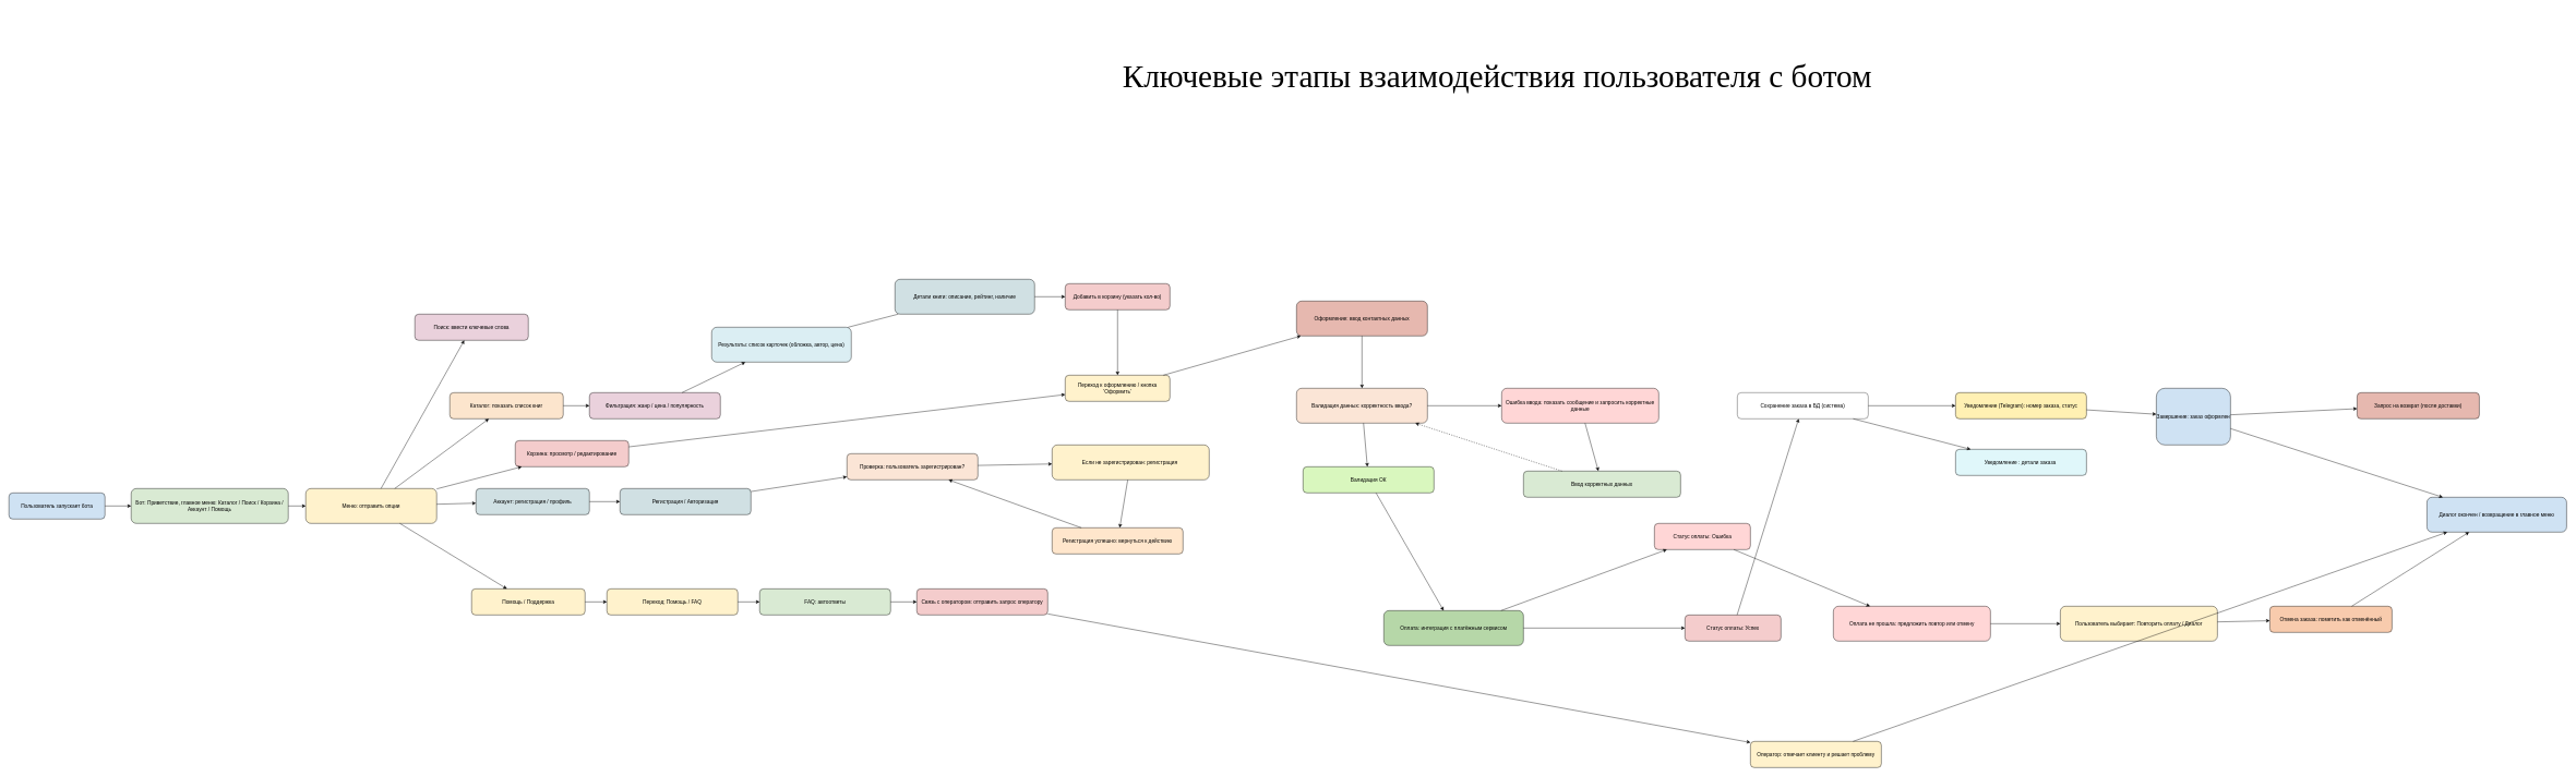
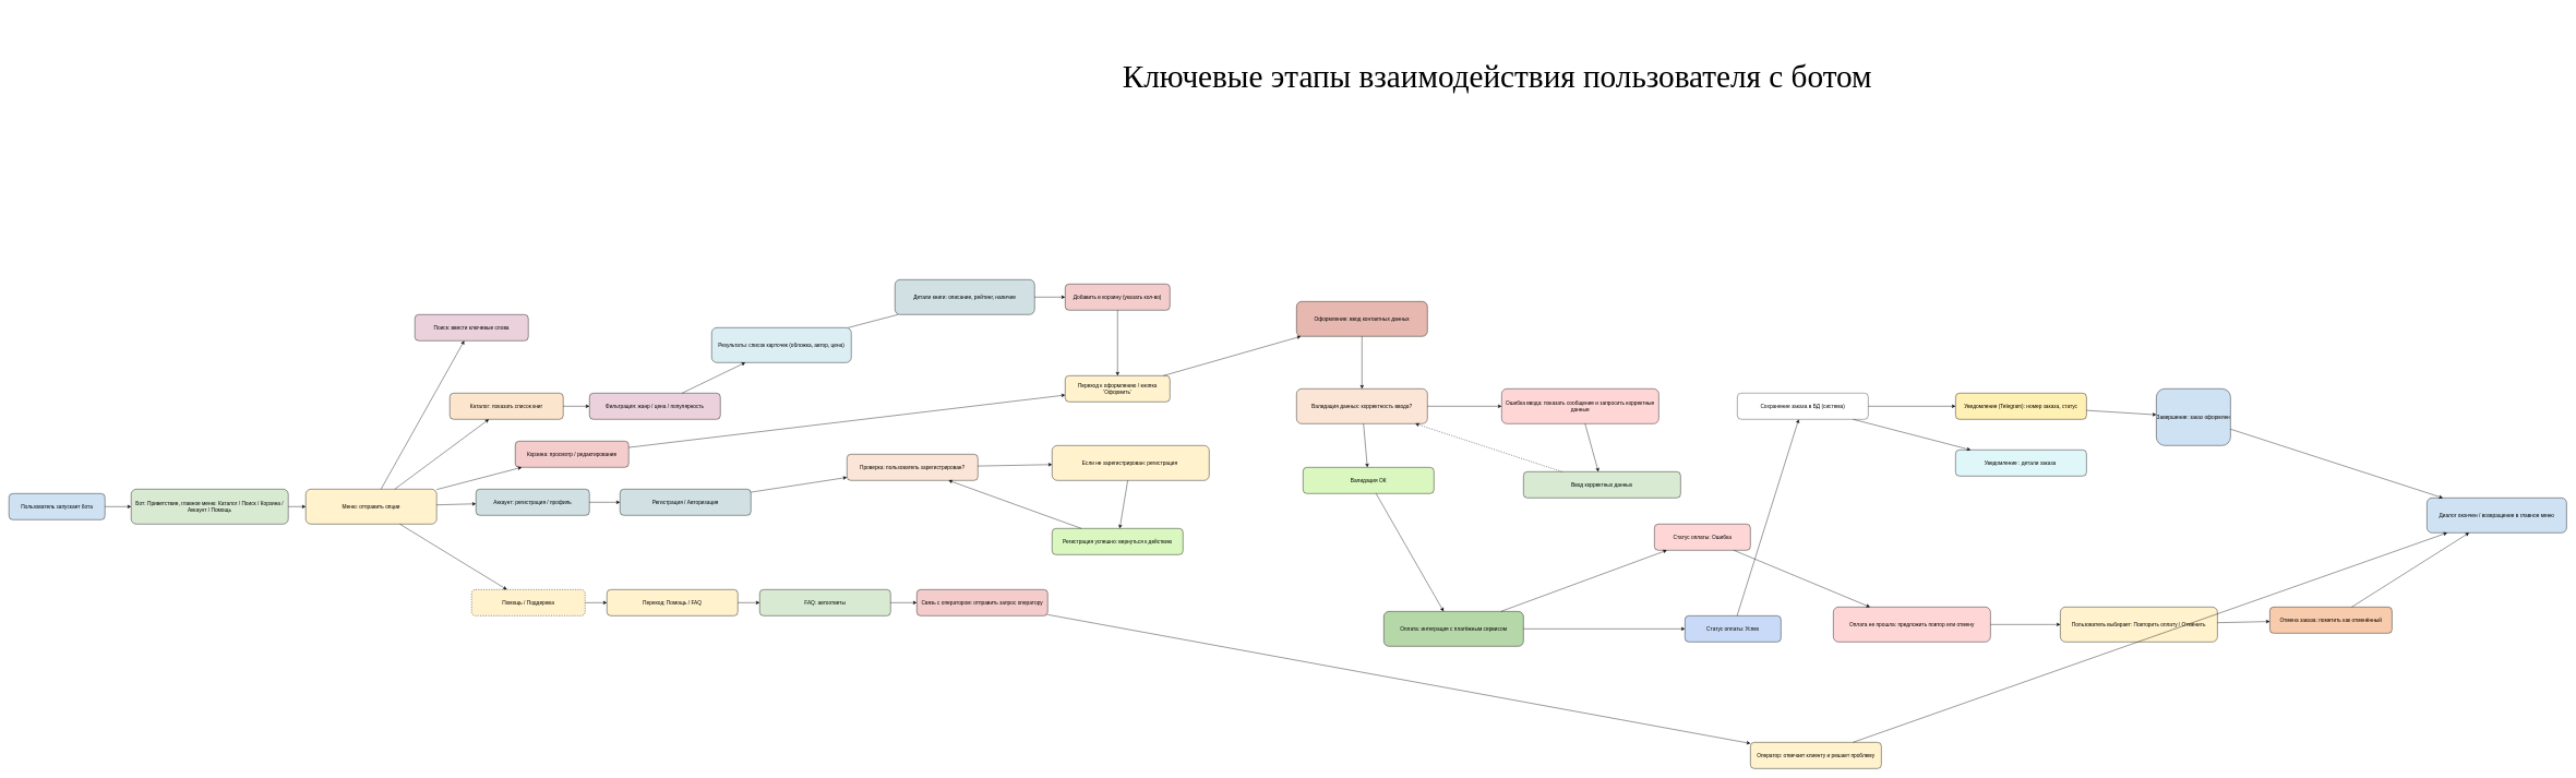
  <mxCell id="0" />
  <mxCell id="1" parent="0" />
  <mxCell id="2" value="Пользователь запускает бота" style="rounded=1;whiteSpace=wrap;html=1;fillColor=#cfe2f3;" parent="1" vertex="1"><mxGeometry x="20" y="1130" width="220" height="60" as="geometry" /></mxCell>
  <mxCell id="3" value="Бот: Приветствие, главное меню: Каталог / Поиск / Корзина / Аккаунт / Помощь" style="rounded=1;whiteSpace=wrap;html=1;fillColor=#d9ead3;" parent="1" vertex="1"><mxGeometry x="300" y="1120" width="360" height="80" as="geometry" /></mxCell>
  <mxCell id="4" parent="1" source="2" target="3" edge="1"><mxGeometry relative="1" as="geometry" /></mxCell>
  <mxCell id="5" value="Меню: отправить опции" style="rounded=1;whiteSpace=wrap;html=1;fillColor=#fff2cc;" parent="1" vertex="1"><mxGeometry x="700" y="1120" width="300" height="80" as="geometry" /></mxCell>
  <mxCell id="6" parent="1" source="3" target="5" edge="1"><mxGeometry relative="1" as="geometry" /></mxCell>
  <mxCell id="7" value="Каталог: показать список книг" style="rounded=1;whiteSpace=wrap;html=1;fillColor=#fce5cd;" parent="1" vertex="1"><mxGeometry x="1030" y="900" width="260" height="60" as="geometry" /></mxCell>
  <mxCell id="8" parent="1" source="5" target="7" edge="1"><mxGeometry relative="1" as="geometry" /></mxCell>
  <mxCell id="9" value="Поиск: ввести ключевые слова" style="rounded=1;whiteSpace=wrap;html=1;fillColor=#ead1dc;" parent="1" vertex="1"><mxGeometry x="950" y="720" width="260" height="60" as="geometry" /></mxCell>
  <mxCell id="10" parent="1" source="5" target="9" edge="1"><mxGeometry relative="1" as="geometry" /></mxCell>
  <mxCell id="11" value="Корзина: просмотр / редактирование" style="rounded=1;whiteSpace=wrap;html=1;fillColor=#f4cccc;" parent="1" vertex="1"><mxGeometry x="1180" y="1010" width="260" height="60" as="geometry" /></mxCell>
  <mxCell id="12" parent="1" source="5" target="11" edge="1"><mxGeometry relative="1" as="geometry" /></mxCell>
  <mxCell id="13" value="Аккаунт: регистрация / профиль" style="rounded=1;whiteSpace=wrap;html=1;fillColor=#d0e0e3;" parent="1" vertex="1"><mxGeometry x="1090" y="1120" width="260" height="60" as="geometry" /></mxCell>
  <mxCell id="14" parent="1" source="5" target="13" edge="1"><mxGeometry relative="1" as="geometry" /></mxCell>
- <mxCell id="15" value="Помощь / Поддержка" style="rounded=1;whiteSpace=wrap;html=1;fillColor=#fff2cc;" parent="1" vertex="1"><mxGeometry x="1080" y="1350" width="260" height="60" as="geometry" /></mxCell>
+ <mxCell id="15" value="Помощь / Поддержка" style="rounded=1;whiteSpace=wrap;html=1;fillColor=#fff2cc;dashed=1;" parent="1" vertex="1"><mxGeometry x="1080" y="1350" width="260" height="60" as="geometry" /></mxCell>
  <mxCell id="16" parent="1" source="5" target="15" edge="1"><mxGeometry relative="1" as="geometry" /></mxCell>
  <mxCell id="17" value="Фильтрация: жанр / цена / популярность" style="rounded=1;whiteSpace=wrap;html=1;fillColor=#ead1dc;" parent="1" vertex="1"><mxGeometry x="1350" y="900" width="300" height="60" as="geometry" /></mxCell>
  <mxCell id="18" parent="1" source="7" target="17" edge="1"><mxGeometry relative="1" as="geometry" /></mxCell>
  <mxCell id="19" value="Результаты: список карточек (обложка, автор, цена)" style="rounded=1;whiteSpace=wrap;html=1;fillColor=#dbeef3;" parent="1" vertex="1"><mxGeometry x="1630" y="750" width="320" height="80" as="geometry" /></mxCell>
  <mxCell id="20" parent="1" source="17" target="19" edge="1"><mxGeometry relative="1" as="geometry" /></mxCell>
  <mxCell id="21" value="Детали книги: описание, рейтинг, наличие" style="rounded=1;whiteSpace=wrap;html=1;fillColor=#d0e0e3;" parent="1" vertex="1"><mxGeometry x="2050" y="640" width="320" height="80" as="geometry" /></mxCell>
  <mxCell id="22" parent="1" source="19" target="21" edge="1" style="endArrow=none;"><mxGeometry relative="1" as="geometry" /></mxCell>
  <mxCell id="23" value="Добавить в корзину (указать кол-во)" style="rounded=1;whiteSpace=wrap;html=1;fillColor=#f4cccc;" parent="1" vertex="1"><mxGeometry x="2440" y="650" width="240" height="60" as="geometry" /></mxCell>
  <mxCell id="24" parent="1" source="21" target="23" edge="1"><mxGeometry relative="1" as="geometry" /></mxCell>
  <mxCell id="25" value="Переход к оформлению / кнопка 'Оформить'" style="rounded=1;whiteSpace=wrap;html=1;fillColor=#fff2cc;" parent="1" vertex="1"><mxGeometry x="2440" width="240" height="60" as="geometry" y="860" /></mxCell>
  <mxCell id="26" parent="1" source="11" target="25" edge="1"><mxGeometry relative="1" as="geometry" /></mxCell>
  <mxCell id="27" parent="1" source="23" target="25" edge="1"><mxGeometry relative="1" as="geometry" /></mxCell>
  <mxCell id="28" value="Оформление: ввод контактных данных" style="rounded=1;whiteSpace=wrap;html=1;fillColor=#e6b8af;" parent="1" vertex="1"><mxGeometry x="2970" y="690" width="300" height="80" as="geometry" /></mxCell>
  <mxCell id="29" parent="1" source="25" target="28" edge="1"><mxGeometry relative="1" as="geometry" /></mxCell>
  <mxCell id="30" value="Валидация данных: корректность ввода?" style="rounded=1;whiteSpace=wrap;html=1;fillColor=#fbe5d6;" parent="1" vertex="1"><mxGeometry x="2970" y="890" width="300" height="80" as="geometry" /></mxCell>
  <mxCell id="31" parent="1" source="28" target="30" edge="1"><mxGeometry relative="1" as="geometry" /></mxCell>
  <mxCell id="32" value="Ошибка ввода: показать сообщение и запросить корректные данные" style="rounded=1;whiteSpace=wrap;html=1;fillColor=#ffd6d6;" parent="1" vertex="1"><mxGeometry x="3440" y="890" width="360" height="80" as="geometry" /></mxCell>
  <mxCell id="33" parent="1" source="30" target="32" edge="1"><mxGeometry relative="1" as="geometry" /></mxCell>
  <mxCell id="34" value="Ввод корректных данных" style="rounded=1;whiteSpace=wrap;html=1;fillColor=#d9ead3;" parent="1" vertex="1"><mxGeometry x="3490" y="1080" width="360" height="60" as="geometry" /></mxCell>
  <mxCell id="35" parent="1" source="32" target="34" edge="1"><mxGeometry relative="1" as="geometry" /></mxCell>
  <mxCell id="36" parent="1" source="34" target="30" edge="1" style="dashed=1;"><mxGeometry relative="1" as="geometry" /></mxCell>
  <mxCell id="37" value="Валидация ОК" style="rounded=1;whiteSpace=wrap;html=1;fillColor=#d9f7be;" parent="1" vertex="1"><mxGeometry x="2985" y="1070" width="300" height="60" as="geometry" /></mxCell>
  <mxCell id="38" parent="1" source="30" target="37" edge="1"><mxGeometry relative="1" as="geometry" /></mxCell>
  <mxCell id="39" value="Оплата: интеграция с платёжным сервисом" style="rounded=1;whiteSpace=wrap;html=1;fillColor=#b6d7a8;" parent="1" vertex="1"><mxGeometry x="3170" y="1400" width="320" height="80" as="geometry" /></mxCell>
  <mxCell id="40" parent="1" source="37" target="39" edge="1"><mxGeometry relative="1" as="geometry" /></mxCell>
- <mxCell id="41" value="Статус оплаты: Успех" style="rounded=1;whiteSpace=wrap;html=1;fillColor=#f4cccc;" parent="1" vertex="1"><mxGeometry x="3860" y="1410" width="220" height="60" as="geometry" /></mxCell>
+ <mxCell id="41" value="Статус оплаты: Успех" style="rounded=1;whiteSpace=wrap;html=1;fillColor=#c9daf8;" parent="1" vertex="1"><mxGeometry x="3860" y="1410" width="220" height="60" as="geometry" /></mxCell>
  <mxCell id="42" parent="1" source="39" target="41" edge="1"><mxGeometry relative="1" as="geometry" /></mxCell>
  <mxCell id="43" value="Статус оплаты: Ошибка" style="rounded=1;whiteSpace=wrap;html=1;fillColor=#ffd6d6;" parent="1" vertex="1"><mxGeometry x="3790" y="1200" width="220" height="60" as="geometry" /></mxCell>
  <mxCell id="44" parent="1" source="39" target="43" edge="1"><mxGeometry relative="1" as="geometry" /></mxCell>
  <mxCell id="45" value="Сохранение заказа в БД (система)" style="rounded=1;whiteSpace=wrap;html=1;fillColor=#ffffff;strokeColor=#333333" parent="1" vertex="1"><mxGeometry x="3980" y="900" width="300" height="60" as="geometry" /></mxCell>
  <mxCell id="46" parent="1" source="41" target="45" edge="1"><mxGeometry relative="1" as="geometry" /></mxCell>
  <mxCell id="47" value="Уведомление (Telegram): номер заказа, статус" style="rounded=1;whiteSpace=wrap;html=1;fillColor=#fff0b3;" parent="1" vertex="1"><mxGeometry x="4480" y="900" width="300" height="60" as="geometry" /></mxCell>
  <mxCell id="48" parent="1" source="45" target="47" edge="1"><mxGeometry relative="1" as="geometry" /></mxCell>
  <mxCell id="49" value="Уведомление : детали заказа&amp;nbsp;" style="rounded=1;whiteSpace=wrap;html=1;fillColor=#e0f7fa;" parent="1" vertex="1"><mxGeometry x="4480" y="1030" width="300" height="60" as="geometry" /></mxCell>
  <mxCell id="50" parent="1" source="45" target="49" edge="1"><mxGeometry relative="1" as="geometry" /></mxCell>
  <mxCell id="51" value="Завершение: заказ оформлен" style="rounded=1;whiteSpace=wrap;html=1;fillColor=#cfe2f3;" parent="1" vertex="1"><mxGeometry x="4940" y="890" width="170" height="130" as="geometry" /></mxCell>
  <mxCell id="52" parent="1" source="47" target="51" edge="1"><mxGeometry relative="1" as="geometry" /></mxCell>
  <mxCell id="53" value="Оплата не прошла: предложить повтор или отмену" style="rounded=1;whiteSpace=wrap;html=1;fillColor=#ffd6d6;" parent="1" vertex="1"><mxGeometry x="4200" y="1390" width="360" height="80" as="geometry" /></mxCell>
  <mxCell id="54" parent="1" source="43" target="53" edge="1"><mxGeometry relative="1" as="geometry" /></mxCell>
- <mxCell id="55" value="Пользователь выбирает: Повторить оплату / Диалог" style="rounded=1;whiteSpace=wrap;html=1;fillColor=#fff2cc;" parent="1" vertex="1"><mxGeometry x="4720" y="1390" width="360" height="80" as="geometry" /></mxCell>
+ <mxCell id="55" value="Пользователь выбирает: Повторить оплату / Отменить" style="rounded=1;whiteSpace=wrap;html=1;fillColor=#fff2cc;" parent="1" vertex="1"><mxGeometry x="4720" y="1390" width="360" height="80" as="geometry" /></mxCell>
  <mxCell id="56" parent="1" source="53" target="55" edge="1"><mxGeometry relative="1" as="geometry" /></mxCell>
  <mxCell id="57" value="Отмена заказа: пометить как отменённый" style="rounded=1;whiteSpace=wrap;html=1;fillColor=#f8cbad;" parent="1" vertex="1"><mxGeometry x="5200" y="1390" width="280" height="60" as="geometry" /></mxCell>
  <mxCell id="58" parent="1" source="55" target="57" edge="1"><mxGeometry relative="1" as="geometry" /></mxCell>
- <mxCell id="59" value="Запрос на возврат (после доставки)" style="rounded=1;whiteSpace=wrap;html=1;fillColor=#e6b8af;" parent="1" vertex="1"><mxGeometry x="5400" y="900" width="280" height="60" as="geometry" /></mxCell>
- <mxCell id="60" parent="1" source="51" target="59" edge="1"><mxGeometry relative="1" as="geometry" /></mxCell>
  <mxCell id="61" value="Переход: Помощь / FAQ" style="rounded=1;whiteSpace=wrap;html=1;fillColor=#fff2cc;" parent="1" vertex="1"><mxGeometry x="1390" y="1350" width="300" height="60" as="geometry" /></mxCell>
  <mxCell id="62" parent="1" source="15" target="61" edge="1"><mxGeometry relative="1" as="geometry" /></mxCell>
  <mxCell id="63" value="FAQ: автоответы" style="rounded=1;whiteSpace=wrap;html=1;fillColor=#d9ead3;" parent="1" vertex="1"><mxGeometry x="1740" y="1350" width="300" height="60" as="geometry" /></mxCell>
  <mxCell id="64" parent="1" source="61" target="63" edge="1"><mxGeometry relative="1" as="geometry" /></mxCell>
  <mxCell id="65" value="Связь с оператором: отправить запрос оператору" style="rounded=1;whiteSpace=wrap;html=1;fillColor=#f4cccc;" parent="1" vertex="1"><mxGeometry x="2100" y="1350" width="300" height="60" as="geometry" /></mxCell>
  <mxCell id="66" parent="1" source="63" target="65" edge="1"><mxGeometry relative="1" as="geometry" /></mxCell>
  <mxCell id="67" value="Оператор: отвечает клиенту и решает проблему" style="rounded=1;whiteSpace=wrap;html=1;fillColor=#fff2cc;" parent="1" vertex="1"><mxGeometry x="4010" y="1700" width="300" height="60" as="geometry" /></mxCell>
  <mxCell id="68" parent="1" source="65" target="67" edge="1"><mxGeometry relative="1" as="geometry" /></mxCell>
  <mxCell id="69" value="Регистрация / Авторизация" style="rounded=1;whiteSpace=wrap;html=1;fillColor=#d0e0e3;" parent="1" vertex="1"><mxGeometry x="1420" y="1120" width="300" height="60" as="geometry" /></mxCell>
  <mxCell id="70" parent="1" source="13" target="69" edge="1"><mxGeometry relative="1" as="geometry" /></mxCell>
  <mxCell id="71" value="Проверка: пользователь зарегистрирован?" style="rounded=1;whiteSpace=wrap;html=1;fillColor=#fbe5d6;" parent="1" vertex="1"><mxGeometry x="1940" y="1040" width="300" height="60" as="geometry" /></mxCell>
  <mxCell id="72" parent="1" source="69" target="71" edge="1"><mxGeometry relative="1" as="geometry" /></mxCell>
  <mxCell id="73" value="Если не зарегистрирован: регистрация&amp;nbsp;" style="rounded=1;whiteSpace=wrap;html=1;fillColor=#fff2cc;" parent="1" vertex="1"><mxGeometry x="2410" y="1020" width="360" height="80" as="geometry" /></mxCell>
  <mxCell id="74" parent="1" source="71" target="73" edge="1"><mxGeometry relative="1" as="geometry" /></mxCell>
- <mxCell id="75" value="Регистрация успешно: вернуться к действию" style="rounded=1;whiteSpace=wrap;html=1;fillColor=#ffe6cc;" parent="1" vertex="1"><mxGeometry x="2410" y="1210" width="300" height="60" as="geometry" /></mxCell>
+ <mxCell id="75" value="Регистрация успешно: вернуться к действию" style="rounded=1;whiteSpace=wrap;html=1;fillColor=#d9f7be;" parent="1" vertex="1"><mxGeometry x="2410" y="1210" width="300" height="60" as="geometry" /></mxCell>
  <mxCell id="76" parent="1" source="73" target="75" edge="1"><mxGeometry relative="1" as="geometry" /></mxCell>
  <mxCell id="77" parent="1" source="75" target="71" edge="1"><mxGeometry relative="1" as="geometry" /></mxCell>
  <mxCell id="78" value="Диалог окончен / возвращение в главное меню" style="rounded=1;whiteSpace=wrap;html=1;fillColor=#cfe2f3;" parent="1" vertex="1"><mxGeometry x="5560" y="1140" width="320" height="80" as="geometry" /></mxCell>
  <mxCell id="79" parent="1" source="51" target="78" edge="1"><mxGeometry relative="1" as="geometry" /></mxCell>
  <mxCell id="80" parent="1" source="57" target="78" edge="1"><mxGeometry relative="1" as="geometry" /></mxCell>
  <mxCell id="81" parent="1" source="67" target="78" edge="1"><mxGeometry relative="1" as="geometry" /></mxCell>
  <mxCell id="82" value="&lt;font style=&quot;font-size: 73px;&quot; face=&quot;Times New Roman&quot;&gt;Ключевые этапы взаимодействия пользователя с ботом&lt;/font&gt;" style="text;strokeColor=none;align=center;fillColor=none;html=1;verticalAlign=middle;whiteSpace=wrap;rounded=0;" vertex="1" parent="1"><mxGeometry x="2570" y="20" width="1720" height="310" as="geometry" /></mxCell>
